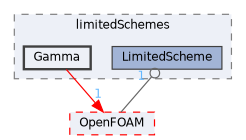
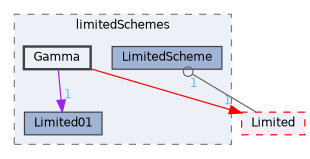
  digraph {
    compound=true
    node [color=grey25 fillcolor="#a2b4d6" fontname=Helvetica fontsize=10 shape=box style=filled]
    edge [arrowhead=normal fontcolor=steelblue1 fontname=Helvetica fontsize=10 headlabel=1 labeldistance=1.5 labelfontname=Helvetica labelfontsize=10]
+   n1 [height=0.2 label=Limited01 width=0.4]
    n2 [height=0.2 label=LimitedScheme width=0.4]
    n3 [fillcolor="#edf0f7" height=0.2 label=Gamma style="filled,bold" width=0.4]
-   n4 [color=red fillcolor="#edf0f7" height=0.2 label=OpenFOAM style="filled,dashed" width=0.4]
+   n4 [color=red fillcolor="#edf0f7" height=0.2 label=Limited style="filled,dashed" width=0.4]
    subgraph cluster_1 {
      bgcolor="#edf0f7"
      fontname=Helvetica
      fontsize=10
      label=limitedSchemes
      pencolor=grey50
      style="filled,dashed"
+     n1
      n2
      n3
    }
+   n3 -> n1 [color=purple]
    n3 -> n4 [color=red]
    n4 -> n2 [arrowhead=odot color=gray40]
  }
